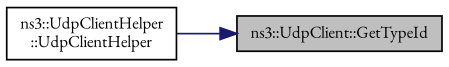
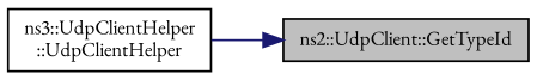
  digraph {
    rankdir=RL
    fontname="EB Garamond"
    node [color=black fontname="EB Garamond" fontsize=10 shape=record style=filled]
-   n1 [fillcolor=grey75 fontcolor=black height=0.2 label="ns3::UdpClient::GetTypeId" width=0.4]
+   n1 [fillcolor=grey75 fontcolor=black height=0.2 label="ns2::UdpClient::GetTypeId" width=0.4]
    n2 [fillcolor=white height=0.2 label="ns3::UdpClientHelper\l::UdpClientHelper" width=0.4]
    n1 -> n2 [color=midnightblue dir=back fontname="EB Garamond" fontsize=10 labelfontname=Helvetica labelfontsize=10 style=solid]
  }
